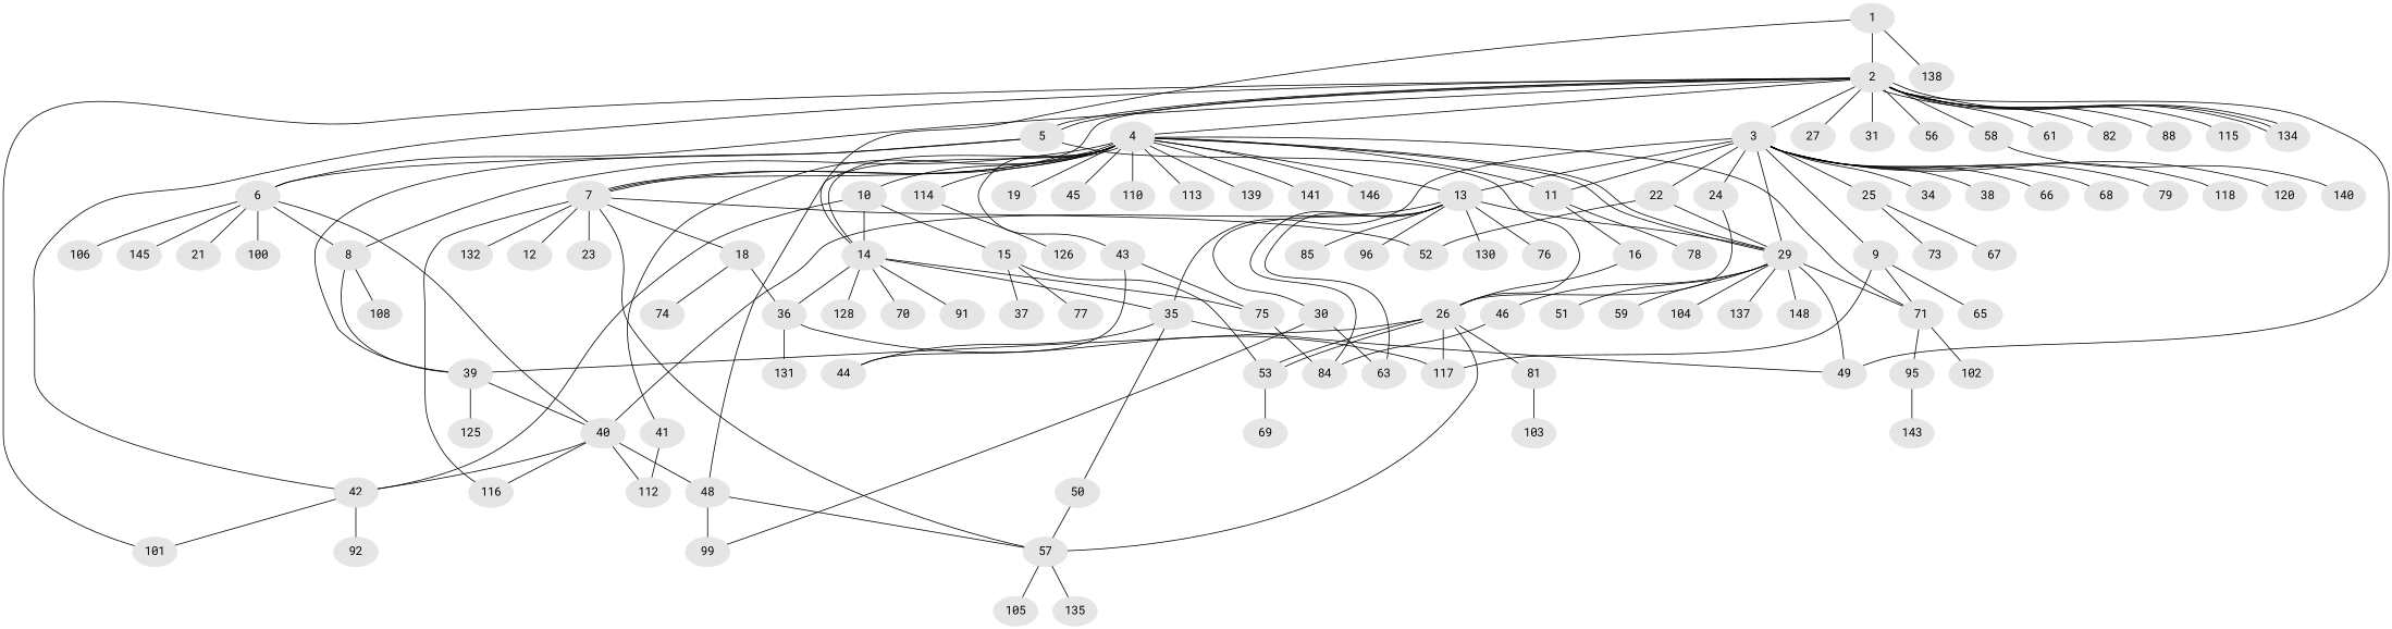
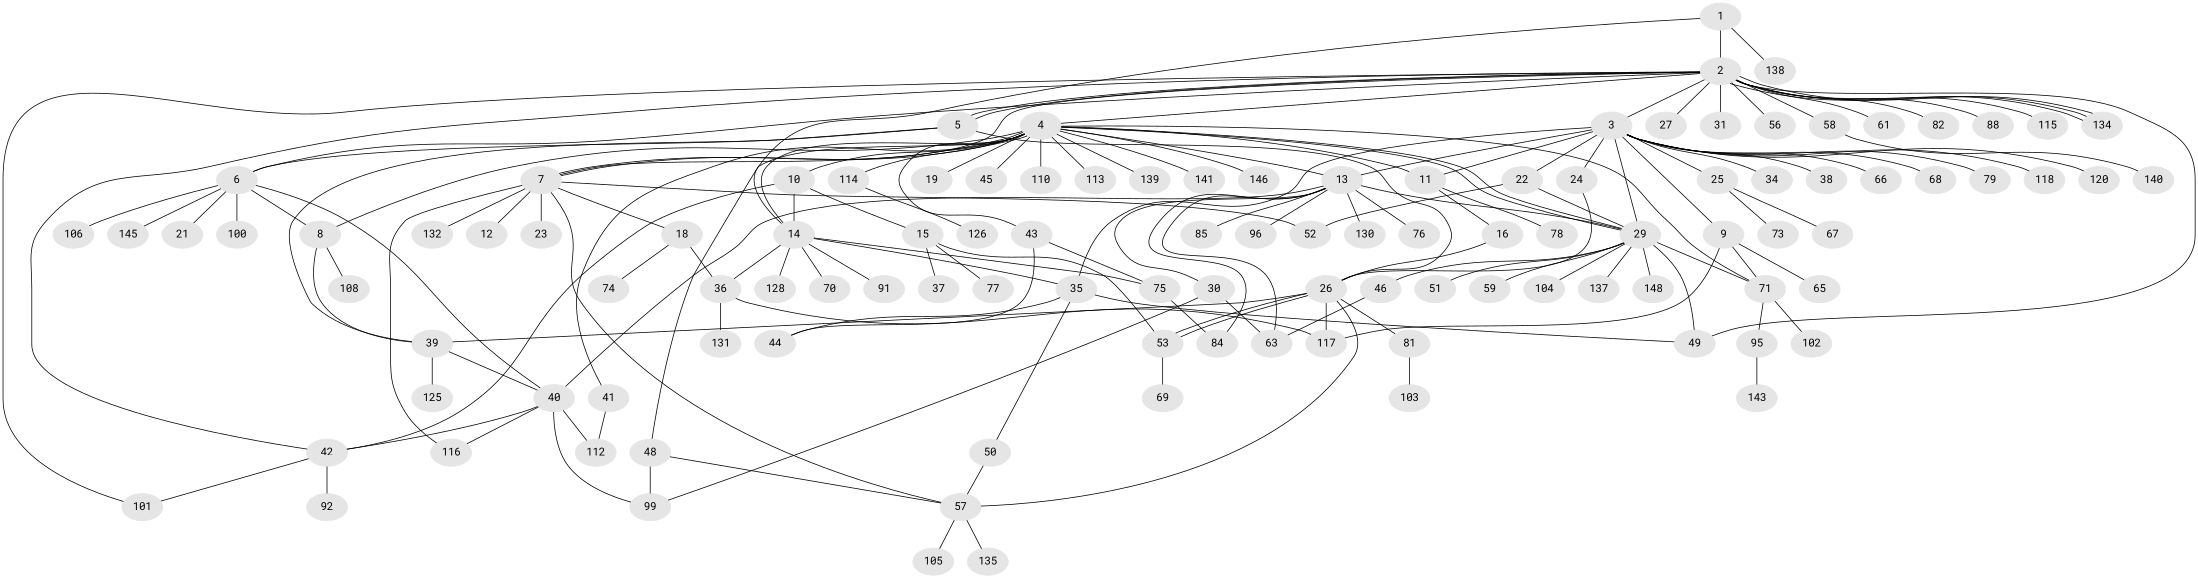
  graph {
    fontname="Roboto Mono"
    node [color=gray90 fontname="Roboto Mono" style=filled]
    edge [fontname="Roboto Mono"]
    1 [super="+89"]
    2 [super="+28"]
    14 [super="+32"]
    138
    3 [super="+98"]
    4 [super="+33"]
    5 [super="+97"]
    6
    7 [super="+83"]
    27
    31
    42 [super="+119"]
    49 [super="+60"]
    56
    58 [super="+62"]
    61
    82
    88
    101 [super="+129"]
    115
    134
    35
    36
    70
    75 [super="+122"]
    91
    128
    9 [super="+47"]
    11 [super="+72"]
    13 [super="+17"]
    22
    24
    25
    29 [super="+136"]
    34
    38
    66
    68 [super="+127"]
    79
    118
    120
    8 [super="+87"]
    10
    19
    41
    43 [super="+111"]
    45
    48 [super="+109"]
    71 [super="+90"]
    110
    113
    114
    139
    141
    146
    26 [super="+94"]
    39 [super="+144"]
    21
    40 [super="+121"]
    100
    106
    145
    12 [super="+64"]
    18 [super="+20"]
    23 [super="+80"]
    52 [super="+93"]
    57 [super="+107"]
    116
    132
    92
    140
    65
    117 [super="+123"]
    16
    78
    30
    63 [super="+86"]
    76
    84
    85
    96
    130
    67
    73
    46
    51
    59
    104
    137
    148
    44 [super="+54"]
    50
    108
    15 [super="+142"]
    112 [super="+124"]
    99
    95
    102
    126
    53 [super="+55"]
    81 [super="+147"]
    125
    74
    105
    135
    37
    77
    131
    69
    103
    143
    1 -- 2
    1 -- 14
    1 -- 138
    2 -- 3
    2 -- 4
    2 -- 5
    2 -- 5
    2 -- 6
    2 -- 7
    2 -- 27
    2 -- 31
    2 -- 42
    2 -- 49
    2 -- 56
    2 -- 58
    2 -- 61
    2 -- 82
    2 -- 88
    2 -- 101
    2 -- 115
    2 -- 134
    2 -- 134
    2 -- 134
    14 -- 35
    14 -- 36
    14 -- 70
    14 -- 75
    14 -- 91
    14 -- 128
    3 -- 35
    3 -- 9
    3 -- 11
    3 -- 13
    3 -- 22
    3 -- 24
    3 -- 25
    3 -- 29
    3 -- 34
    3 -- 38
    3 -- 66
    3 -- 68 [weight=2]
    3 -- 79
    3 -- 118
    3 -- 120
    4 -- 14
    4 -- 7
    4 -- 7
    4 -- 11
    4 -- 13
    4 -- 29
    4 -- 29
    4 -- 8
    4 -- 10
    4 -- 19
    4 -- 41
    4 -- 43
    4 -- 45
    4 -- 48
    4 -- 71
    4 -- 110
    4 -- 113
    4 -- 114
    4 -- 139
    4 -- 141
    4 -- 146
    5 -- 6
    5 -- 26
    5 -- 39
    6 -- 8
    6 -- 21
    6 -- 40
    6 -- 100
    6 -- 106
    6 -- 145
    7 -- 12
    7 -- 18
    7 -- 23
    7 -- 52
    7 -- 57
    7 -- 116
    7 -- 132
    42 -- 101
    42 -- 92
    58 -- 140
    35 -- 49
    35 -- 44
    35 -- 50
    36 -- 117
    36 -- 131
    75 -- 84
    9 -- 71
    9 -- 65
    9 -- 117
    11 -- 16
    11 -- 78
    13 -- 29
    13 -- 40
    13 -- 30
    13 -- 63
    13 -- 76
    13 -- 84
    13 -- 85
    13 -- 96
    13 -- 130
    22 -- 29
    22 -- 52
    24 -- 26
    25 -- 67
    25 -- 73
    29 -- 49
    29 -- 71
    29 -- 46
    29 -- 51
    29 -- 59
    29 -- 104
    29 -- 137
    29 -- 148
    8 -- 39
    8 -- 108
    10 -- 14
    10 -- 42
    10 -- 15
    41 -- 112
    43 -- 75
    43 -- 44
    48 -- 57
    48 -- 99
    71 -- 95
    71 -- 102
    114 -- 126
    26 -- 39
    26 -- 57
    26 -- 117
    26 -- 53
    26 -- 53
    26 -- 81
    39 -- 40
    39 -- 125
    40 -- 42
    40 -- 116
    40 -- 112
-   40 -- 48
+   40 -- 99
    18 -- 36
    18 -- 74
    57 -- 105
    57 -- 135
    16 -- 26
    30 -- 63
    30 -- 99
-   46 -- 84
+   46 -- 63
    50 -- 57
    15 -- 53
    15 -- 37
    15 -- 77
    95 -- 143
    53 -- 69
    81 -- 103
  }
